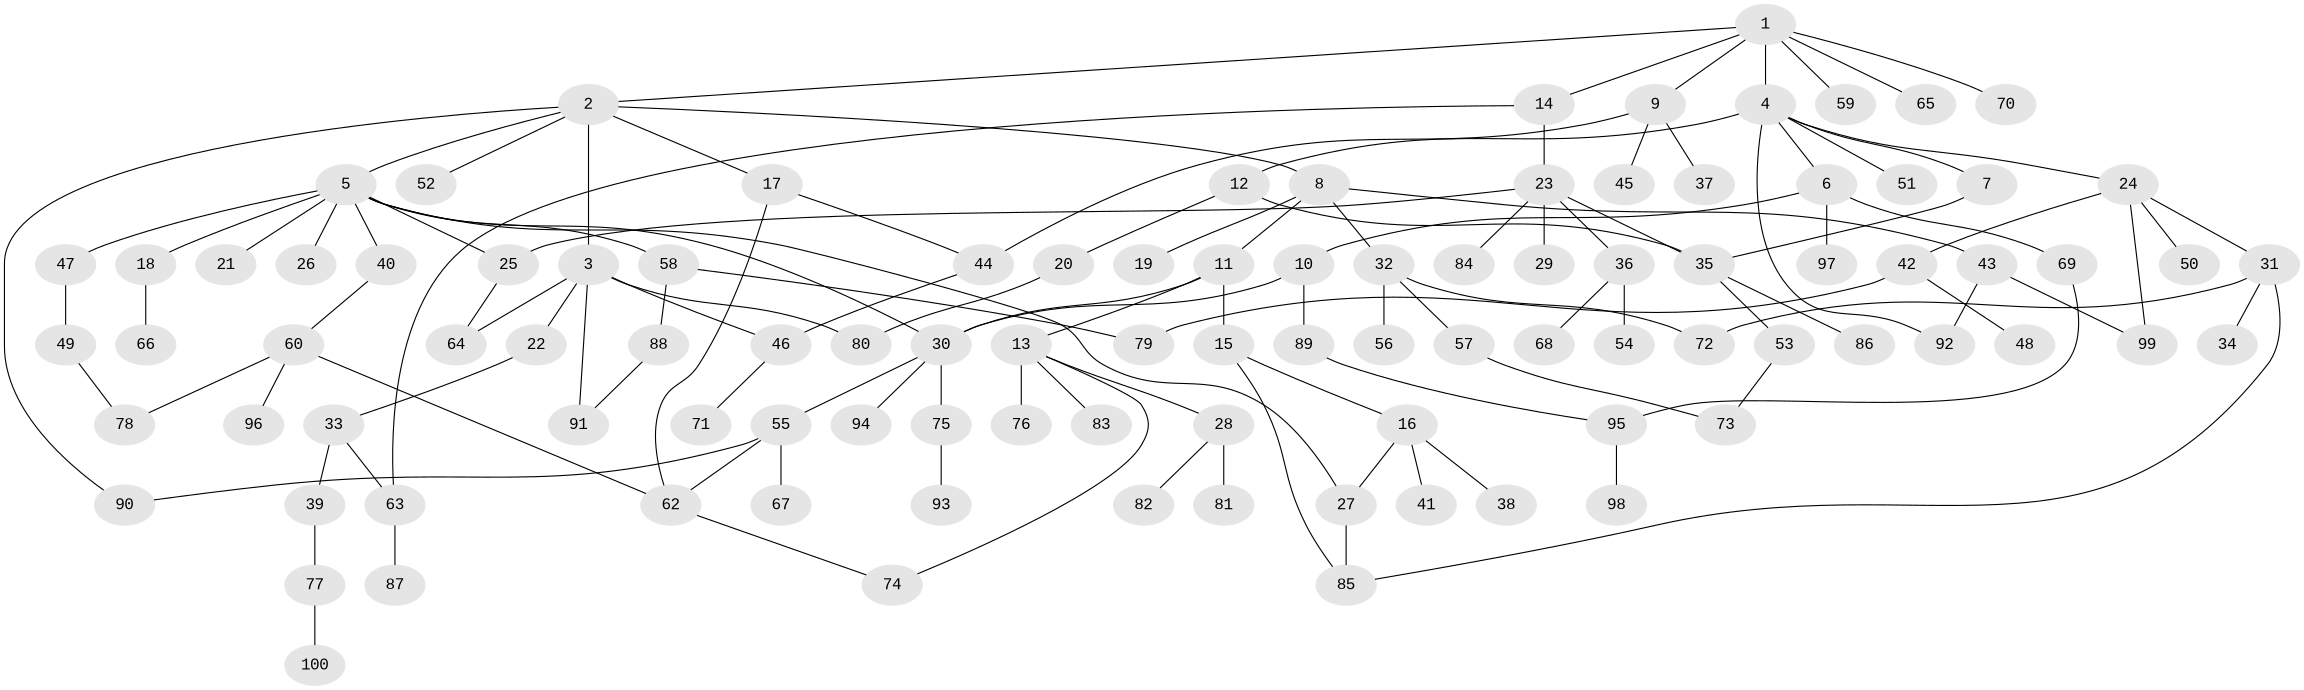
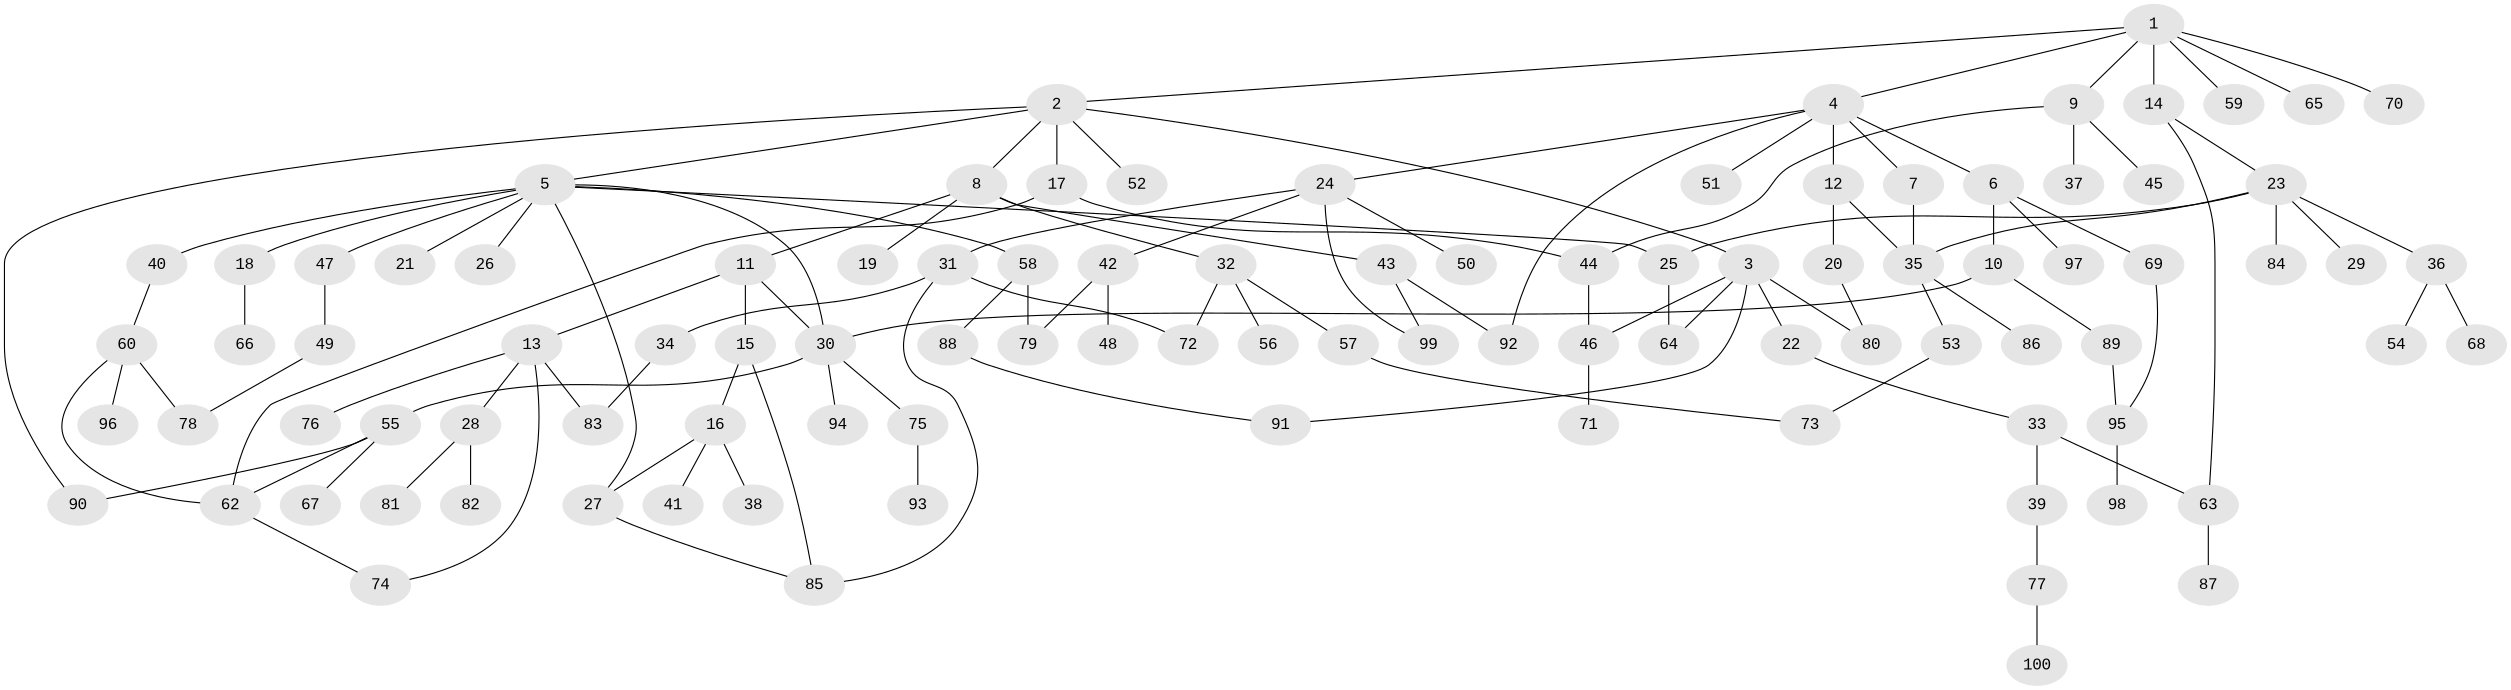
  graph {
    fontname="Liberation Mono"
    node [color=gray90 fontname="Liberation Mono" style=filled]
    edge [fontname="Liberation Mono"]
    1
    2
    4
    9
    14
    59
    65
    70
    3
    5
    8
    17
    52
    90
    6
    7
    12
    24
    51
    92
    37
    44
    45
    23
    63
    22
    46
    64
    80
    91
    18
    21
    25
    26
    27
    30
    40
    47
    58
    11
    19
    32
    43
    62
    33
    71
    10
    69
    97
    35
    20
    31
    42
    50
    99
    66
    85
    55
    75
    94
    60
    49
    79
    88
    89
    95
    53
    86
    13
    15
    72
    56
    57
    28
    74
    76
    83
    16
    81
    82
    29
    36
    84
    87
    38
    41
    39
    54
    68
    34
    48
    67
    93
    73
    77
    100
    78
    96
    98
    1 -- 2
    1 -- 4
    1 -- 9
    1 -- 14
    1 -- 59
    1 -- 65
    1 -- 70
    2 -- 3
    2 -- 5
    2 -- 8
    2 -- 17
    2 -- 52
    2 -- 90
    4 -- 6
    4 -- 7
    4 -- 12
    4 -- 24
    4 -- 51
    4 -- 92
    9 -- 37
    9 -- 44
    9 -- 45
    14 -- 23
    14 -- 63
    3 -- 22
    3 -- 46
    3 -- 64
    3 -- 80
    3 -- 91
    5 -- 18
    5 -- 21
    5 -- 25
    5 -- 26
    5 -- 27
    5 -- 30
    5 -- 40
    5 -- 47
    5 -- 58
    8 -- 11
    8 -- 19
    8 -- 32
    8 -- 43
    17 -- 44
    17 -- 62
    6 -- 10
    6 -- 69
    6 -- 97
    7 -- 35
    12 -- 35
    12 -- 20
    24 -- 31
    24 -- 42
    24 -- 50
    24 -- 99
    44 -- 46
    23 -- 25
    23 -- 35
    23 -- 29
    23 -- 36
    23 -- 84
    63 -- 87
    22 -- 33
    46 -- 71
    18 -- 66
    25 -- 64
    27 -- 85
    30 -- 55
    30 -- 75
    30 -- 94
    40 -- 60
    47 -- 49
    58 -- 79
    58 -- 88
    11 -- 30
    11 -- 13
    11 -- 15
    32 -- 72
    32 -- 56
    32 -- 57
    43 -- 92
    43 -- 99
    62 -- 74
    33 -- 63
    33 -- 39
    10 -- 30
    10 -- 89
    69 -- 95
    35 -- 53
    35 -- 86
    20 -- 80
    31 -- 85
    31 -- 72
    31 -- 34
    42 -- 79
    42 -- 48
    55 -- 90
    55 -- 62
    55 -- 67
    75 -- 93
    60 -- 62
    60 -- 78
    60 -- 96
    49 -- 78
    88 -- 91
    89 -- 95
    95 -- 98
    53 -- 73
    13 -- 28
    13 -- 74
    13 -- 76
    13 -- 83
    15 -- 85
    15 -- 16
    57 -- 73
    28 -- 81
    28 -- 82
    16 -- 27
    16 -- 38
    16 -- 41
    36 -- 54
    36 -- 68
    39 -- 77
+   34 -- 83
    77 -- 100
  }
